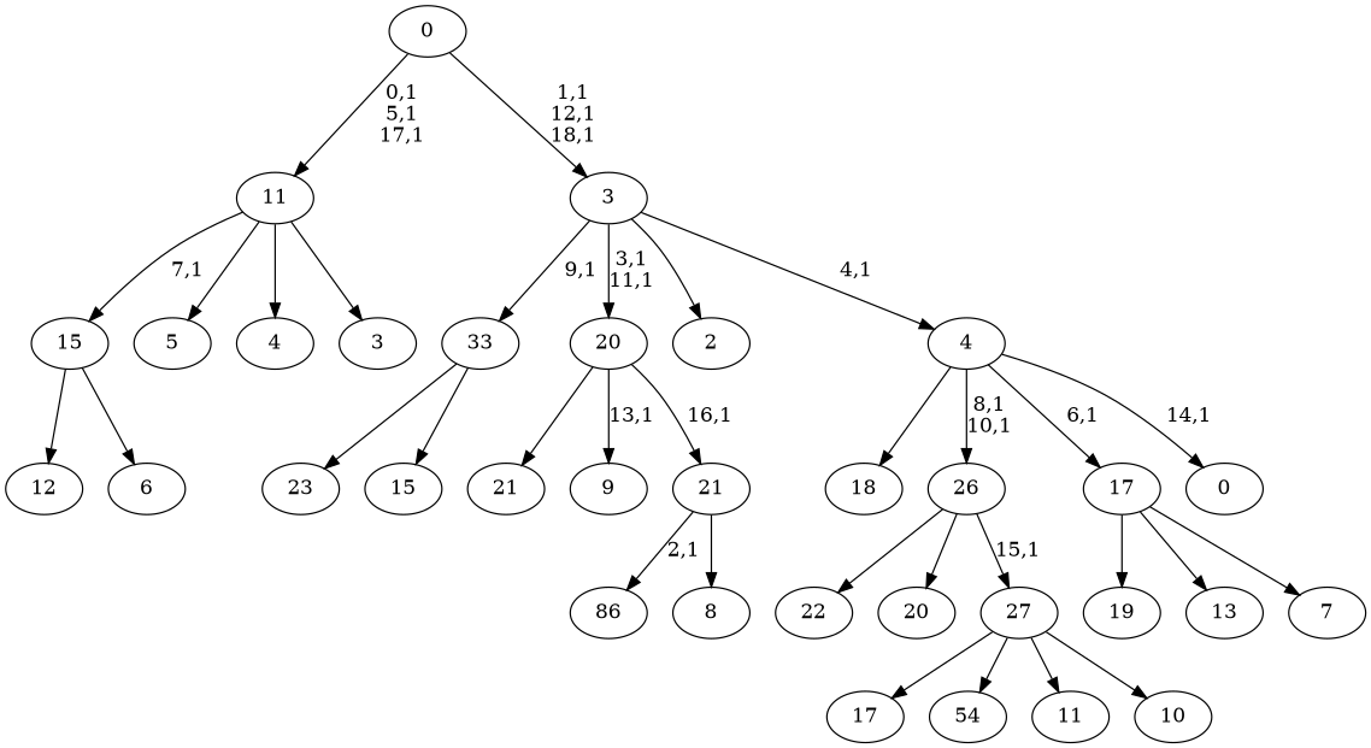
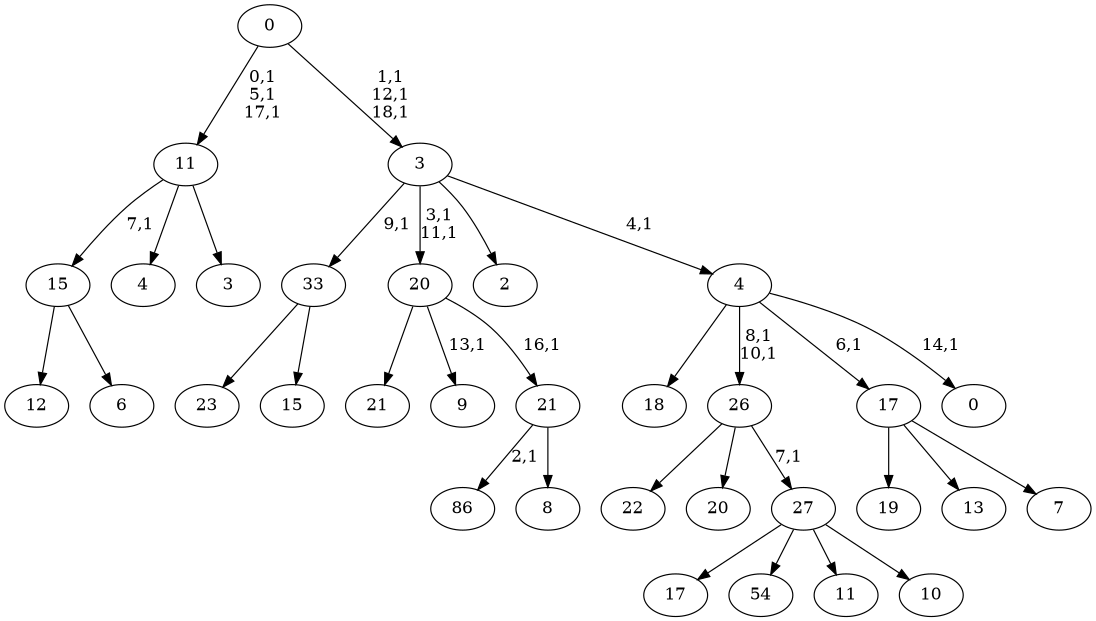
  digraph {
    n1 [label=23]
    n2 [label=22]
    n3 [label=21]
    n4 [label=20]
    n5 [label=19]
    n6 [label=18]
    n7 [label=17]
    n8 [label=86]
    n9 [label=15]
    33
    n11 [label=54]
    n12 [label=13]
    n13 [label=12]
    n14 [label=11]
    n15 [label=10]
    27
    26
    n18 [label=9]
    n19 [label=8]
    21
    20
    n22 [label=7]
    17
    n24 [label=6]
    15
-   n26 [label=5]
    n27 [label=4]
    n28 [label=3]
    11
    n30 [label=2]
    n31 [label=0]
    4
    3
    0
    33 -> n1
    33 -> n9
    27 -> n7
    27 -> n11
    27 -> n14
    27 -> n15
    26 -> n2
    26 -> n4
-   26 -> 27 [label="15,1"]
+   26 -> 27 [label="7,1"]
    21 -> n8 [label="2,1"]
    21 -> n19
    20 -> n3
    20 -> n18 [label="13,1"]
    20 -> 21 [label="16,1"]
    17 -> n5
    17 -> n12
    17 -> n22
    15 -> n13
    15 -> n24
    11 -> 15 [label="7,1"]
-   11 -> n26
    11 -> n27
    11 -> n28
    4 -> n6
    4 -> 26 [label="8,1\n10,1"]
    4 -> 17 [label="6,1"]
    4 -> n31 [label="14,1"]
    3 -> 33 [label="9,1"]
    3 -> 20 [label="3,1\n11,1"]
    3 -> n30
    3 -> 4 [label="4,1"]
    0 -> 11 [label="0,1\n5,1\n17,1"]
    0 -> 3 [label="1,1\n12,1\n18,1"]
  }
